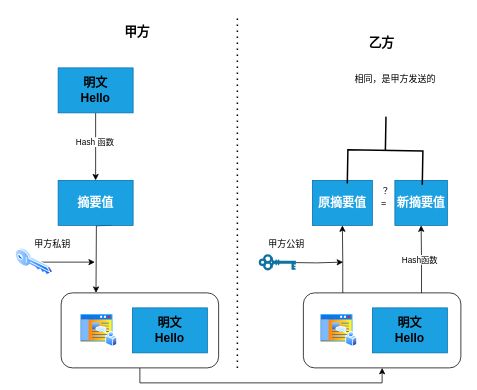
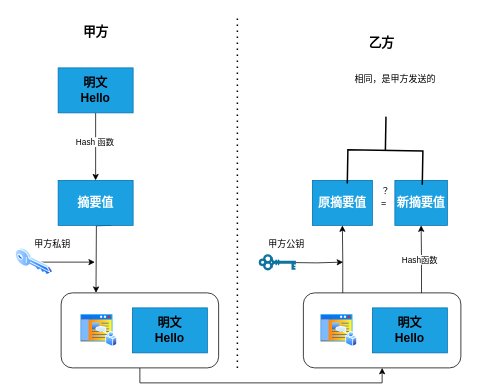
  <mxCell id="0" />
  <mxCell id="1" parent="0" />
  <mxCell id="2" style="edgeStyle=orthogonalEdgeStyle;rounded=0;orthogonalLoop=1;jettySize=auto;html=1;exitX=0.5;exitY=1;exitDx=0;exitDy=0;entryX=0.5;entryY=0;entryDx=0;entryDy=0;" parent="1" source="4" target="6" edge="1"><mxGeometry relative="1" as="geometry" /></mxCell>
  <mxCell id="3" value="Hash 函数" style="edgeLabel;html=1;align=center;verticalAlign=middle;resizable=0;points=[];" parent="2" vertex="1" connectable="0"><mxGeometry x="-0.147" y="-2" relative="1" as="geometry"><mxPoint as="offset" /></mxGeometry></mxCell>
  <mxCell id="4" value="&lt;font style=&quot;font-size: 16px; color: light-dark(rgb(0, 0, 0), rgb(255, 255, 255));&quot;&gt;&lt;b style=&quot;&quot;&gt;明文&lt;/b&gt;&lt;/font&gt;&lt;div&gt;&lt;font style=&quot;font-size: 16px; color: light-dark(rgb(0, 0, 0), rgb(255, 255, 255));&quot;&gt;&lt;b style=&quot;&quot;&gt;Hello&lt;/b&gt;&lt;/font&gt;&lt;/div&gt;" style="rounded=0;whiteSpace=wrap;html=1;fillColor=#1ba1e2;fontColor=#ffffff;strokeColor=#006EAF;" parent="1" vertex="1"><mxGeometry x="77" y="90" width="100" height="60" as="geometry" /></mxCell>
  <mxCell id="5" style="edgeStyle=orthogonalEdgeStyle;rounded=0;orthogonalLoop=1;jettySize=auto;html=1;exitX=0.5;exitY=1;exitDx=0;exitDy=0;entryX=0.25;entryY=0;entryDx=0;entryDy=0;" parent="1" edge="1"><mxGeometry relative="1" as="geometry"><mxPoint x="148" y="300" as="sourcePoint" /><mxPoint x="127.5" y="390" as="targetPoint" /></mxGeometry></mxCell>
  <mxCell id="6" value="&lt;font color=&quot;#ffffff&quot;&gt;&lt;span style=&quot;font-size: 16px;&quot;&gt;&lt;b&gt;摘要值&lt;/b&gt;&lt;/span&gt;&lt;/font&gt;" style="rounded=0;whiteSpace=wrap;html=1;fillColor=light-dark(#1BA1E2,#C3ABD0);fontColor=#ffffff;strokeColor=#006EAF;fillStyle=solid;" parent="1" vertex="1"><mxGeometry x="77" y="240" width="100" height="60" as="geometry" /></mxCell>
  <mxCell id="7" style="edgeStyle=orthogonalEdgeStyle;rounded=0;orthogonalLoop=1;jettySize=auto;html=1;" parent="1" edge="1"><mxGeometry relative="1" as="geometry"><mxPoint x="126" y="349" as="targetPoint" /><mxPoint x="54" y="349" as="sourcePoint" /></mxGeometry></mxCell>
  <mxCell id="8" value="" style="image;aspect=fixed;perimeter=ellipsePerimeter;html=1;align=center;shadow=0;dashed=0;spacingTop=3;image=img/lib/active_directory/key.svg;imageBackground=none;labelBackgroundColor=light-dark(default, #db1f1f);" parent="1" vertex="1"><mxGeometry x="20" y="330" width="50" height="37" as="geometry" /></mxCell>
  <mxCell id="9" style="edgeStyle=orthogonalEdgeStyle;rounded=0;orthogonalLoop=1;jettySize=auto;html=1;exitX=0.5;exitY=1;exitDx=0;exitDy=0;entryX=0.5;entryY=1;entryDx=0;entryDy=0;" parent="1" source="10" target="20" edge="1"><mxGeometry relative="1" as="geometry" /></mxCell>
  <mxCell id="10" value="" style="rounded=1;whiteSpace=wrap;html=1;" parent="1" vertex="1"><mxGeometry x="81" y="390" width="210" height="100" as="geometry" /></mxCell>
  <mxCell id="11" value="&lt;font style=&quot;font-size: 16px; color: light-dark(rgb(0, 0, 0), rgb(255, 255, 255));&quot;&gt;&lt;b&gt;明文&lt;/b&gt;&lt;/font&gt;&lt;div&gt;&lt;font style=&quot;font-size: 16px; color: light-dark(rgb(0, 0, 0), rgb(255, 255, 255));&quot;&gt;&lt;b&gt;Hello&lt;/b&gt;&lt;/font&gt;&lt;/div&gt;" style="rounded=0;whiteSpace=wrap;html=1;fillColor=#1ba1e2;fontColor=#ffffff;strokeColor=#006EAF;" parent="1" vertex="1"><mxGeometry x="176" y="410" width="100" height="60" as="geometry" /></mxCell>
  <mxCell id="12" value="" style="image;aspect=fixed;perimeter=ellipsePerimeter;html=1;align=center;shadow=0;dashed=0;spacingTop=3;image=img/lib/active_directory/home_page.svg;" parent="1" vertex="1"><mxGeometry x="106" y="417.5" width="50" height="45" as="geometry" /></mxCell>
  <mxCell id="13" value="" style="endArrow=none;dashed=1;html=1;dashPattern=1 3;strokeWidth=2;rounded=0;" parent="1" edge="1"><mxGeometry width="50" height="50" relative="1" as="geometry"><mxPoint x="316" y="490" as="sourcePoint" /><mxPoint x="316" y="20" as="targetPoint" /></mxGeometry></mxCell>
- <mxCell id="14" value="&lt;font style=&quot;font-size: 17px; color: light-dark(rgb(0, 0, 0), rgb(0, 0, 231));&quot;&gt;&lt;b style=&quot;&quot;&gt;甲方&lt;/b&gt;&lt;/font&gt;" style="text;html=1;align=center;verticalAlign=middle;resizable=0;points=[];autosize=1;strokeColor=none;fillColor=none;" parent="1" vertex="1"><mxGeometry x="152" y="28" width="60" height="30" as="geometry" /></mxCell>
+ <mxCell id="14" value="&lt;font style=&quot;font-size: 17px; color: light-dark(rgb(0, 0, 0), rgb(0, 0, 231));&quot;&gt;&lt;b style=&quot;&quot;&gt;甲方&lt;/b&gt;&lt;/font&gt;" style="text;html=1;align=center;verticalAlign=middle;resizable=0;points=[];autosize=1;strokeColor=none;fillColor=none;" parent="1" vertex="1"><mxGeometry x="97" y="28" width="60" height="30" as="geometry" /></mxCell>
  <mxCell id="15" value="&lt;font style=&quot;font-size: 17px; color: light-dark(rgb(0, 0, 0), rgb(0, 0, 231));&quot;&gt;&lt;b style=&quot;&quot;&gt;乙方&lt;/b&gt;&lt;/font&gt;" style="text;html=1;align=center;verticalAlign=middle;resizable=0;points=[];autosize=1;strokeColor=none;fillColor=none;" parent="1" vertex="1"><mxGeometry x="478.35" y="43" width="60" height="30" as="geometry" /></mxCell>
  <mxCell id="16" value="甲方私钥" style="text;html=1;align=center;verticalAlign=middle;resizable=0;points=[];autosize=1;strokeColor=none;fillColor=none;" parent="1" vertex="1"><mxGeometry x="34" y="310" width="70" height="30" as="geometry" /></mxCell>
  <mxCell id="17" style="edgeStyle=orthogonalEdgeStyle;rounded=0;orthogonalLoop=1;jettySize=auto;html=1;exitX=0.25;exitY=0;exitDx=0;exitDy=0;entryX=0.5;entryY=1;entryDx=0;entryDy=0;" parent="1" source="20" target="23" edge="1"><mxGeometry relative="1" as="geometry" /></mxCell>
  <mxCell id="18" style="edgeStyle=orthogonalEdgeStyle;rounded=0;orthogonalLoop=1;jettySize=auto;html=1;exitX=0.75;exitY=0;exitDx=0;exitDy=0;" parent="1" source="20" target="24" edge="1"><mxGeometry relative="1" as="geometry" /></mxCell>
  <mxCell id="19" value="Hash函数" style="edgeLabel;html=1;align=center;verticalAlign=middle;resizable=0;points=[];" parent="18" vertex="1" connectable="0"><mxGeometry x="0.005" y="2" relative="1" as="geometry"><mxPoint x="-3" y="-2" as="offset" /></mxGeometry></mxCell>
  <mxCell id="20" value="" style="rounded=1;whiteSpace=wrap;html=1;" parent="1" vertex="1"><mxGeometry x="404" y="390" width="210" height="100" as="geometry" /></mxCell>
  <mxCell id="21" value="&lt;font style=&quot;font-size: 16px; color: light-dark(rgb(0, 0, 0), rgb(255, 255, 255));&quot;&gt;&lt;b&gt;明文&lt;/b&gt;&lt;/font&gt;&lt;div&gt;&lt;font style=&quot;font-size: 16px; color: light-dark(rgb(0, 0, 0), rgb(255, 255, 255));&quot;&gt;&lt;b&gt;Hello&lt;/b&gt;&lt;/font&gt;&lt;/div&gt;" style="rounded=0;whiteSpace=wrap;html=1;fillColor=#1ba1e2;fontColor=#ffffff;strokeColor=#006EAF;" parent="1" vertex="1"><mxGeometry x="496" y="410" width="100" height="60" as="geometry" /></mxCell>
  <mxCell id="22" value="" style="image;aspect=fixed;perimeter=ellipsePerimeter;html=1;align=center;shadow=0;dashed=0;spacingTop=3;image=img/lib/active_directory/home_page.svg;" parent="1" vertex="1"><mxGeometry x="426" y="417.5" width="50" height="45" as="geometry" /></mxCell>
  <mxCell id="23" value="&lt;font color=&quot;#ffffff&quot;&gt;&lt;span style=&quot;font-size: 16px;&quot;&gt;&lt;b&gt;原摘要值&lt;/b&gt;&lt;/span&gt;&lt;/font&gt;" style="rounded=0;whiteSpace=wrap;html=1;fillColor=light-dark(#1BA1E2,#C3ABD0);fontColor=#ffffff;strokeColor=#006EAF;fillStyle=solid;" parent="1" vertex="1"><mxGeometry x="416" y="240" width="80" height="60" as="geometry" /></mxCell>
  <mxCell id="24" value="&lt;font color=&quot;#ffffff&quot;&gt;&lt;span style=&quot;font-size: 16px;&quot;&gt;&lt;b&gt;新摘要值&lt;/b&gt;&lt;/span&gt;&lt;/font&gt;" style="rounded=0;whiteSpace=wrap;html=1;fillColor=light-dark(#1BA1E2,#C3ABD0);fontColor=#ffffff;strokeColor=#006EAF;fillStyle=solid;" parent="1" vertex="1"><mxGeometry x="526" y="240" width="70" height="60" as="geometry" /></mxCell>
  <mxCell id="25" value="相同，是甲方发送的" style="text;html=1;align=center;verticalAlign=middle;resizable=0;points=[];autosize=1;strokeColor=none;fillColor=none;" parent="1" vertex="1"><mxGeometry x="461.35" y="90" width="130" height="30" as="geometry" /></mxCell>
  <mxCell id="26" style="edgeStyle=orthogonalEdgeStyle;rounded=0;orthogonalLoop=1;jettySize=auto;html=1;exitX=1;exitY=0.5;exitDx=0;exitDy=0;exitPerimeter=0;" parent="1" edge="1"><mxGeometry relative="1" as="geometry"><mxPoint x="457" y="349" as="targetPoint" /><mxPoint x="385" y="349.5" as="sourcePoint" /></mxGeometry></mxCell>
  <mxCell id="27" value="" style="shape=mxgraph.cisco.misc.key;sketch=0;html=1;pointerEvents=1;dashed=0;fillColor=#036897;strokeColor=#ffffff;strokeWidth=2;verticalLabelPosition=bottom;verticalAlign=top;align=center;outlineConnect=0;" parent="1" vertex="1"><mxGeometry x="346" y="340" width="48" height="19" as="geometry" /></mxCell>
  <mxCell id="28" value="" style="strokeWidth=2;html=1;shape=mxgraph.flowchart.annotation_2;align=left;labelPosition=right;pointerEvents=1;rotation=91;" parent="1" vertex="1"><mxGeometry x="468.35" y="150" width="90" height="100" as="geometry" /></mxCell>
  <mxCell id="29" value="=" style="text;html=1;align=center;verticalAlign=middle;resizable=0;points=[];autosize=1;strokeColor=none;fillColor=none;" parent="1" vertex="1"><mxGeometry x="496.35" y="255" width="30" height="30" as="geometry" /></mxCell>
  <mxCell id="30" value="？" style="text;html=1;align=center;verticalAlign=middle;resizable=0;points=[];autosize=1;strokeColor=none;fillColor=none;" parent="1" vertex="1"><mxGeometry x="493.35" y="240" width="40" height="30" as="geometry" /></mxCell>
  <mxCell id="31" value="甲方公钥" style="text;html=1;align=center;verticalAlign=middle;resizable=0;points=[];autosize=1;strokeColor=none;fillColor=none;" parent="1" vertex="1"><mxGeometry x="346" y="310" width="70" height="30" as="geometry" /></mxCell>
